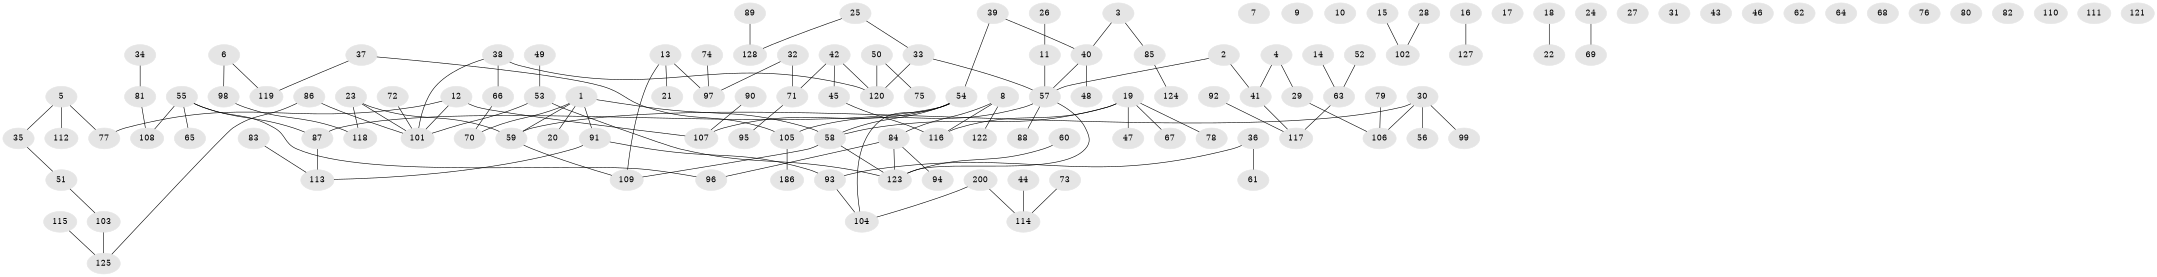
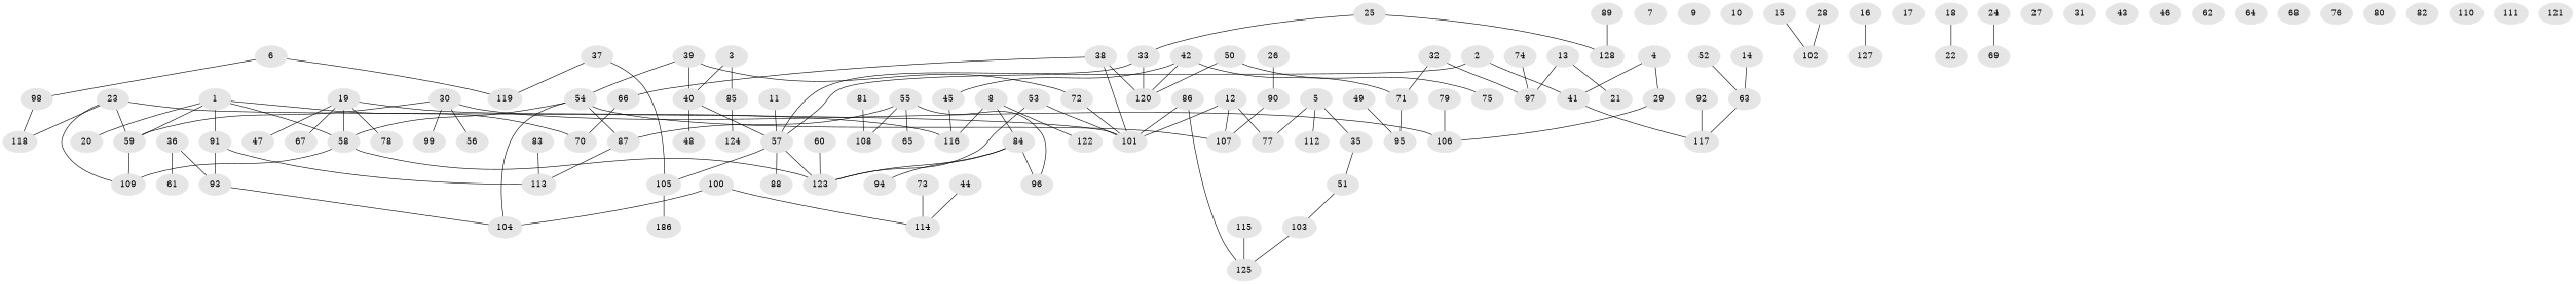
  graph {
    node [color=gray90 style=filled]
    1
    20
    58
    59
    91
    70
    109
    123
    93
    113
    2
    41
    57
    117
    105
    88
    3
    40
    85
    48
    124
    4
    29
    106
    5
    35
    77
    112
    51
    42
    71
    120
    45
    6
    98
    119
    118
    7
    8
    84
    116
    122
    96
    94
    9
    10
    11
    12
    101
    107
    13
    21
    97
    14
    63
    15
    102
    16
    127
    17
    18
    22
    19
    47
    67
    78
    23
    24
    69
    25
    33
    128
    26
    90
    27
    28
    30
    56
    99
    31
    32
    95
-   34
    81
    108
    103
    36
    61
    104
    37
    n91 [label=186]
    38
    66
    39
    54
    72
    87
    43
    44
    114
    46
    49
    53
    50
    75
    125
    52
    55
    65
    60
    62
    64
    68
    73
    74
    76
    79
    80
    82
    83
    86
    89
    92
-   100 [label=200]
+   100
    110
    111
    115
    121
    1 -- 20
    1 -- 58
    1 -- 59
    1 -- 91
    1 -- 70
    58 -- 109
    58 -- 123
    59 -- 109
    91 -- 93
    91 -- 113
    93 -- 104
    2 -- 41
    2 -- 57
    41 -- 117
    57 -- 123
    57 -- 105
    57 -- 88
    105 -- n91
    3 -- 40
    3 -- 85
    40 -- 57
    40 -- 48
    85 -- 124
    4 -- 41
    4 -- 29
    29 -- 106
    5 -- 35
    5 -- 77
    5 -- 112
    35 -- 51
    51 -- 103
    42 -- 71
    42 -- 120
    42 -- 45
    71 -- 95
    45 -- 116
    6 -- 98
    6 -- 119
    98 -- 118
    8 -- 84
    8 -- 116
    8 -- 122
    84 -- 123
    84 -- 96
    84 -- 94
    11 -- 57
    12 -- 77
    12 -- 101
    12 -- 107
-   13 -- 109
+   23 -- 109
    13 -- 21
    13 -- 97
    14 -- 63
    63 -- 117
    15 -- 102
    16 -- 127
    18 -- 22
    19 -- 58
    19 -- 116
    19 -- 47
    19 -- 67
    19 -- 78
    23 -- 59
    23 -- 118
    23 -- 101
    24 -- 69
    25 -- 33
    25 -- 128
    33 -- 57
    33 -- 120
-   26 -- 11
+   26 -- 90
    90 -- 107
    28 -- 102
    30 -- 59
    30 -- 106
    30 -- 56
    30 -- 99
    32 -- 71
    32 -- 97
-   34 -- 81
    81 -- 108
    103 -- 125
    36 -- 93
    36 -- 61
    37 -- 105
    37 -- 119
    38 -- 120
    38 -- 101
    38 -- 66
    66 -- 70
    39 -- 40
    39 -- 54
+   39 -- 72
    54 -- 58
    54 -- 107
    54 -- 104
    54 -- 87
    72 -- 101
    87 -- 113
    44 -- 114
-   49 -- 53
+   49 -- 95
    53 -- 123
    53 -- 101
    50 -- 120
    50 -- 75
    52 -- 63
    55 -- 96
    55 -- 108
    55 -- 87
    55 -- 65
    60 -- 123
    73 -- 114
    74 -- 97
    79 -- 106
    83 -- 113
    86 -- 101
    86 -- 125
    89 -- 128
    92 -- 117
    100 -- 104
    100 -- 114
    115 -- 125
  }
